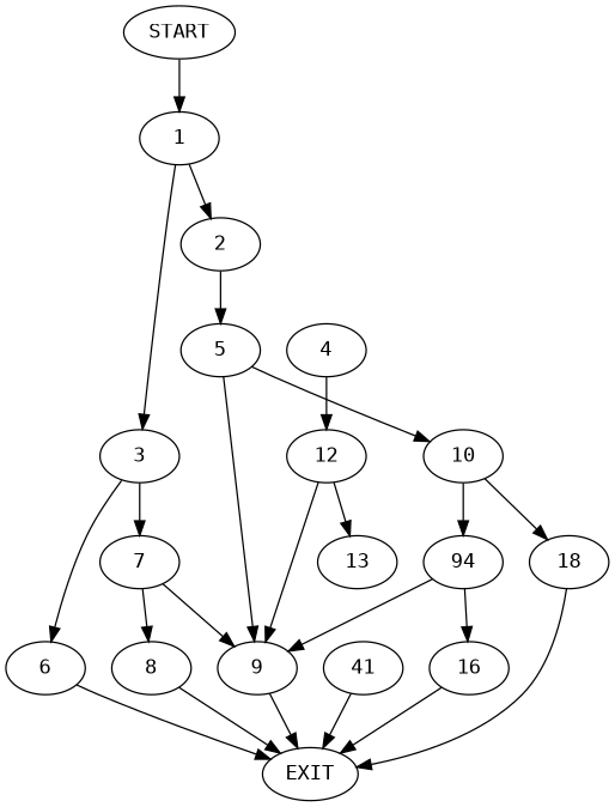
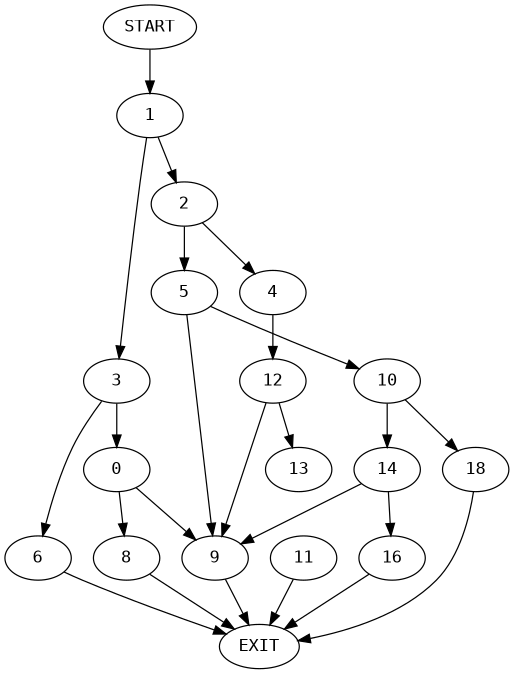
  digraph {
    fontname="DejaVu Sans Mono"
    node [fontname="DejaVu Sans Mono"]
    edge [fontname="DejaVu Sans Mono"]
    n1 [label=START]
    1
    2
    3
    n5 [label=EXIT]
    4
    5
    6
-   7
+   7 [label=0]
    12
    9
    10
    8
-   11 [label=41]
+   11
    13
-   14 [label=94]
+   14
    n17 [label=18]
    16
    n1 -> 1
    1 -> 2
    1 -> 3
+   2 -> 4
    2 -> 5
    3 -> 6
    3 -> 7
    4 -> 12
    5 -> 9
    5 -> 10
    6 -> n5
    7 -> 9
    7 -> 8
    12 -> 9
    12 -> 13
    9 -> n5
    10 -> 14
    10 -> n17
    8 -> n5
    11 -> n5
    14 -> 9
    14 -> 16
    n17 -> n5
    16 -> n5
  }
